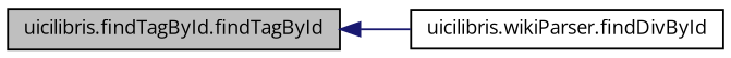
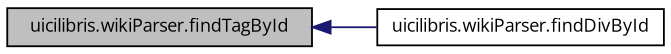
  digraph {
    rankdir=LR
    fontname="Open Sans"
    node [color=black fontname="Open Sans" fontsize=10 shape=record style=filled]
-   n1 [fillcolor=grey75 fontcolor=black height=0.2 label="uicilibris.findTagById.findTagById" width=0.4]
+   n1 [fillcolor=grey75 fontcolor=black height=0.2 label="uicilibris.wikiParser.findTagById" width=0.4]
    n2 [fillcolor=white height=0.2 label="uicilibris.wikiParser.findDivById" width=0.4]
    n1 -> n2 [color=midnightblue dir=back fontname="Open Sans" fontsize=10 labelfontname=FreeSans labelfontsize=10 style=solid]
  }
